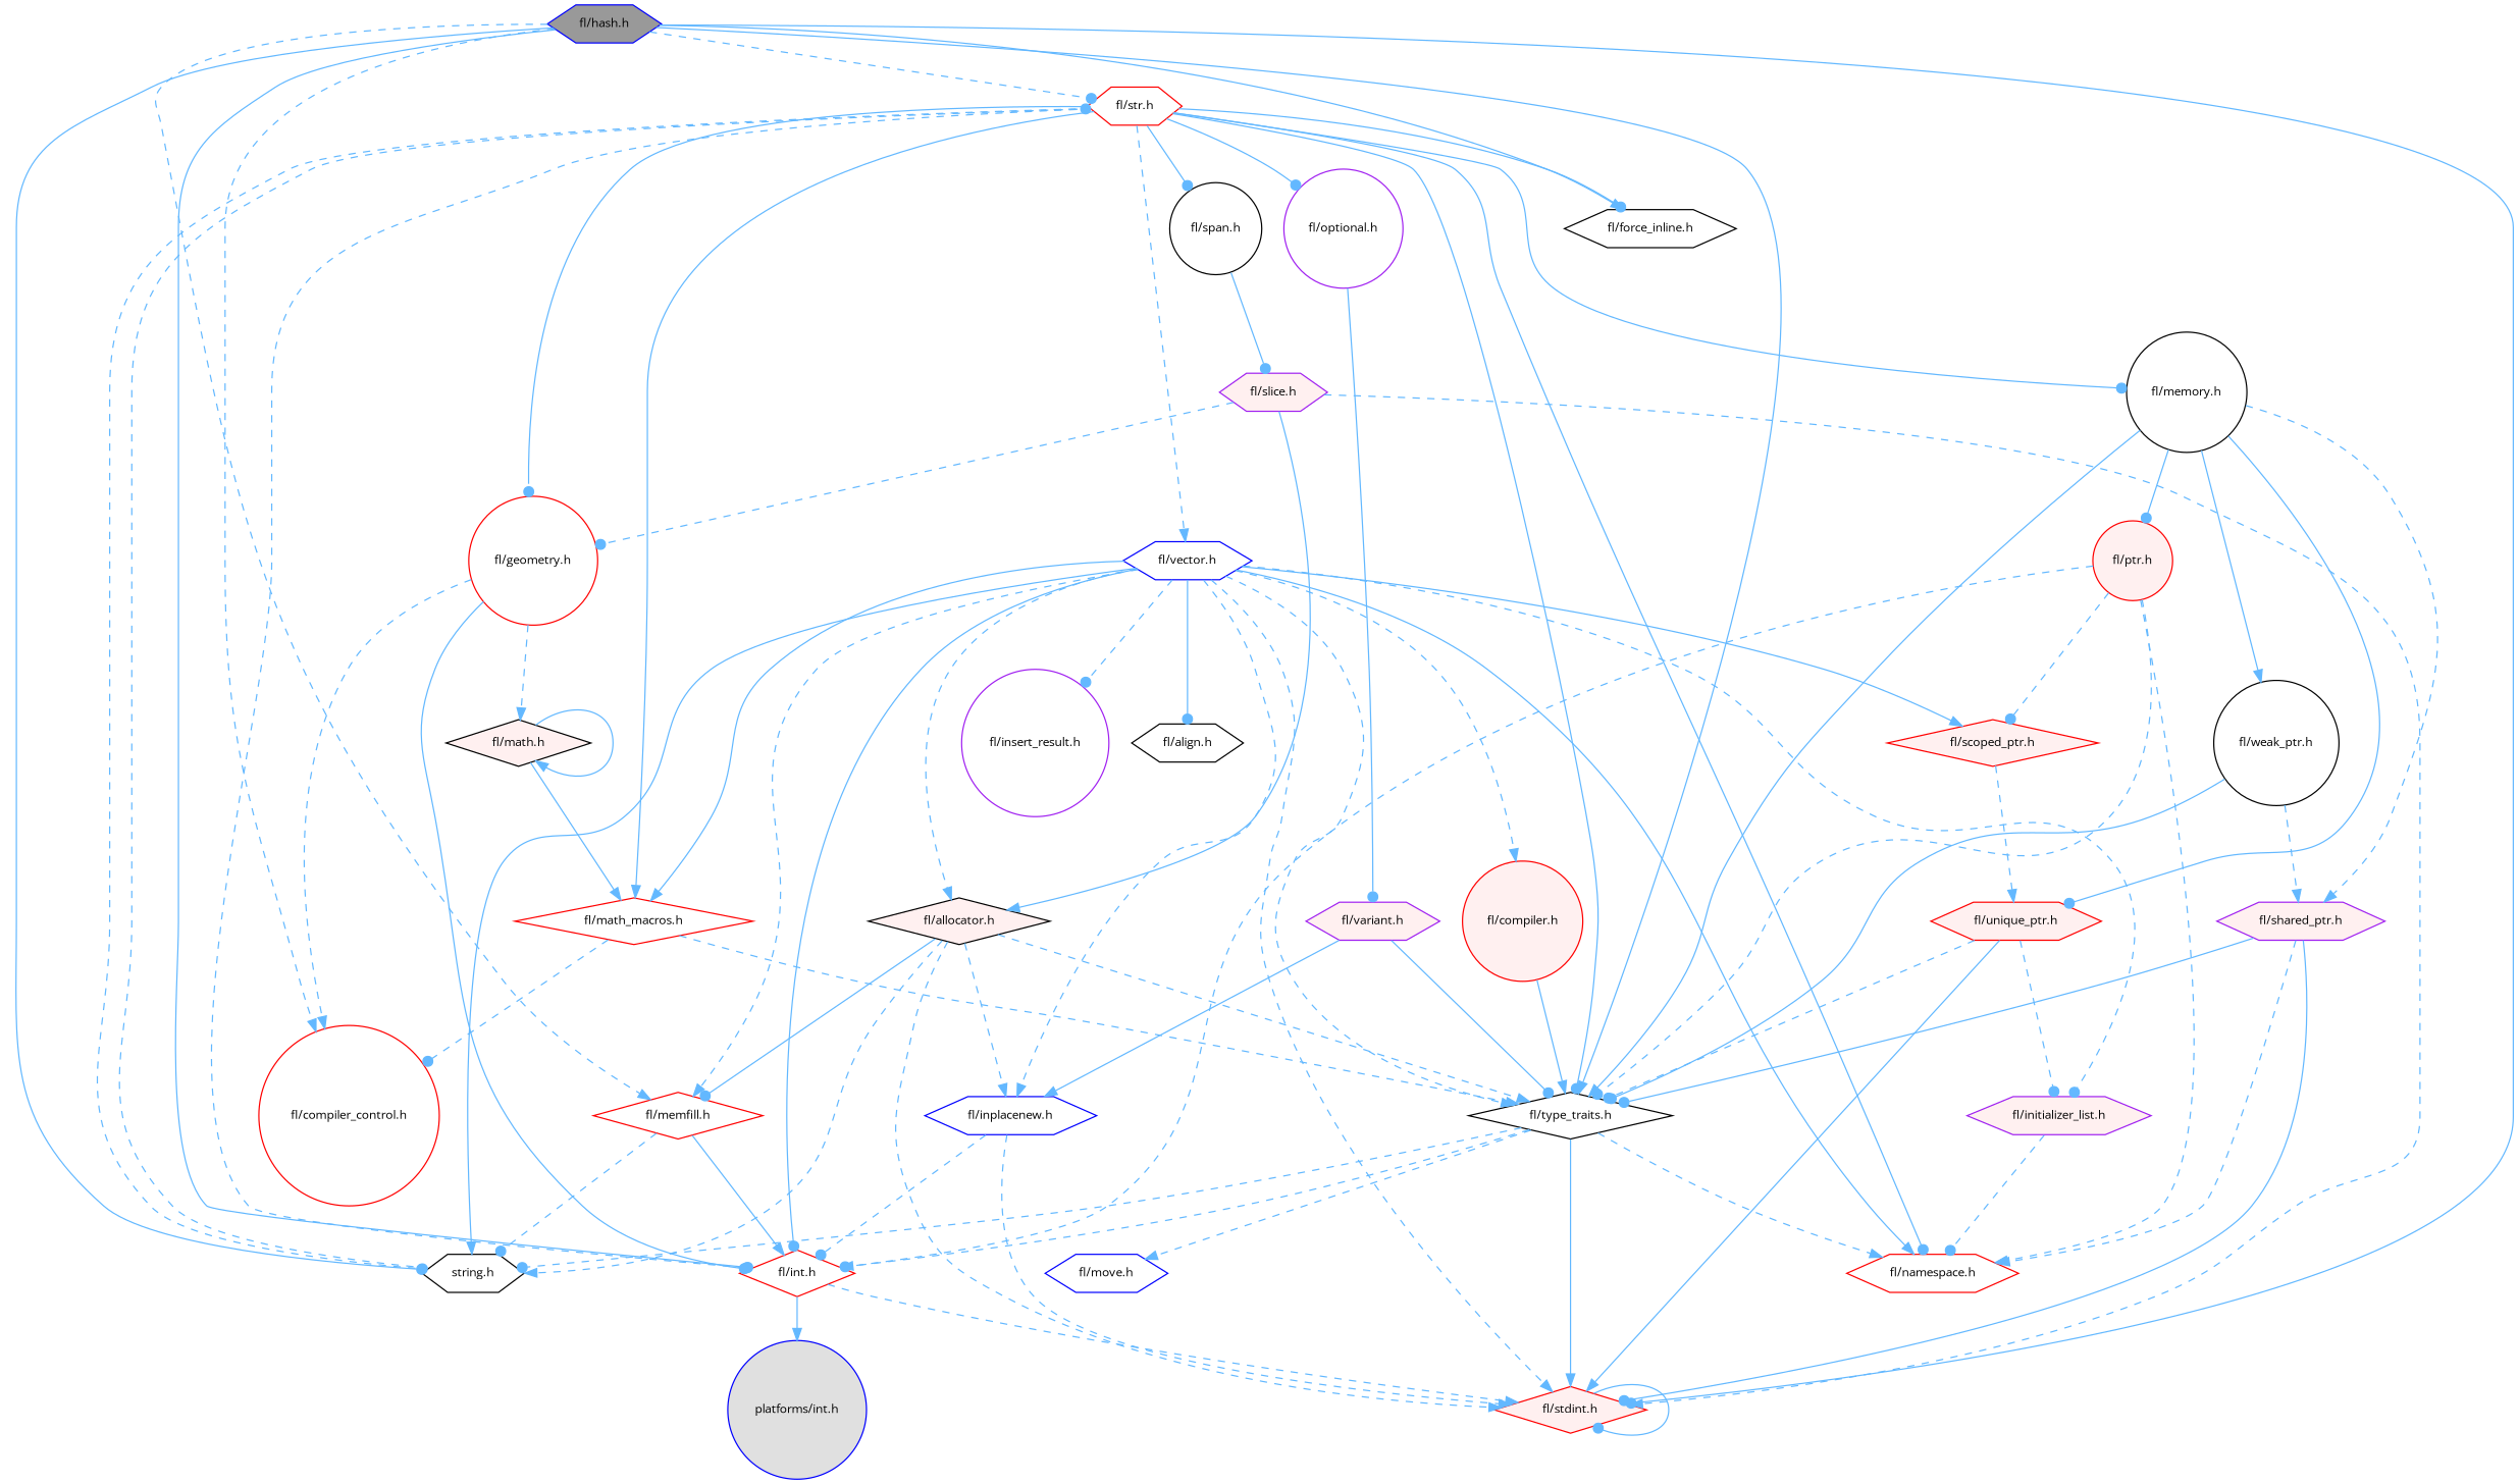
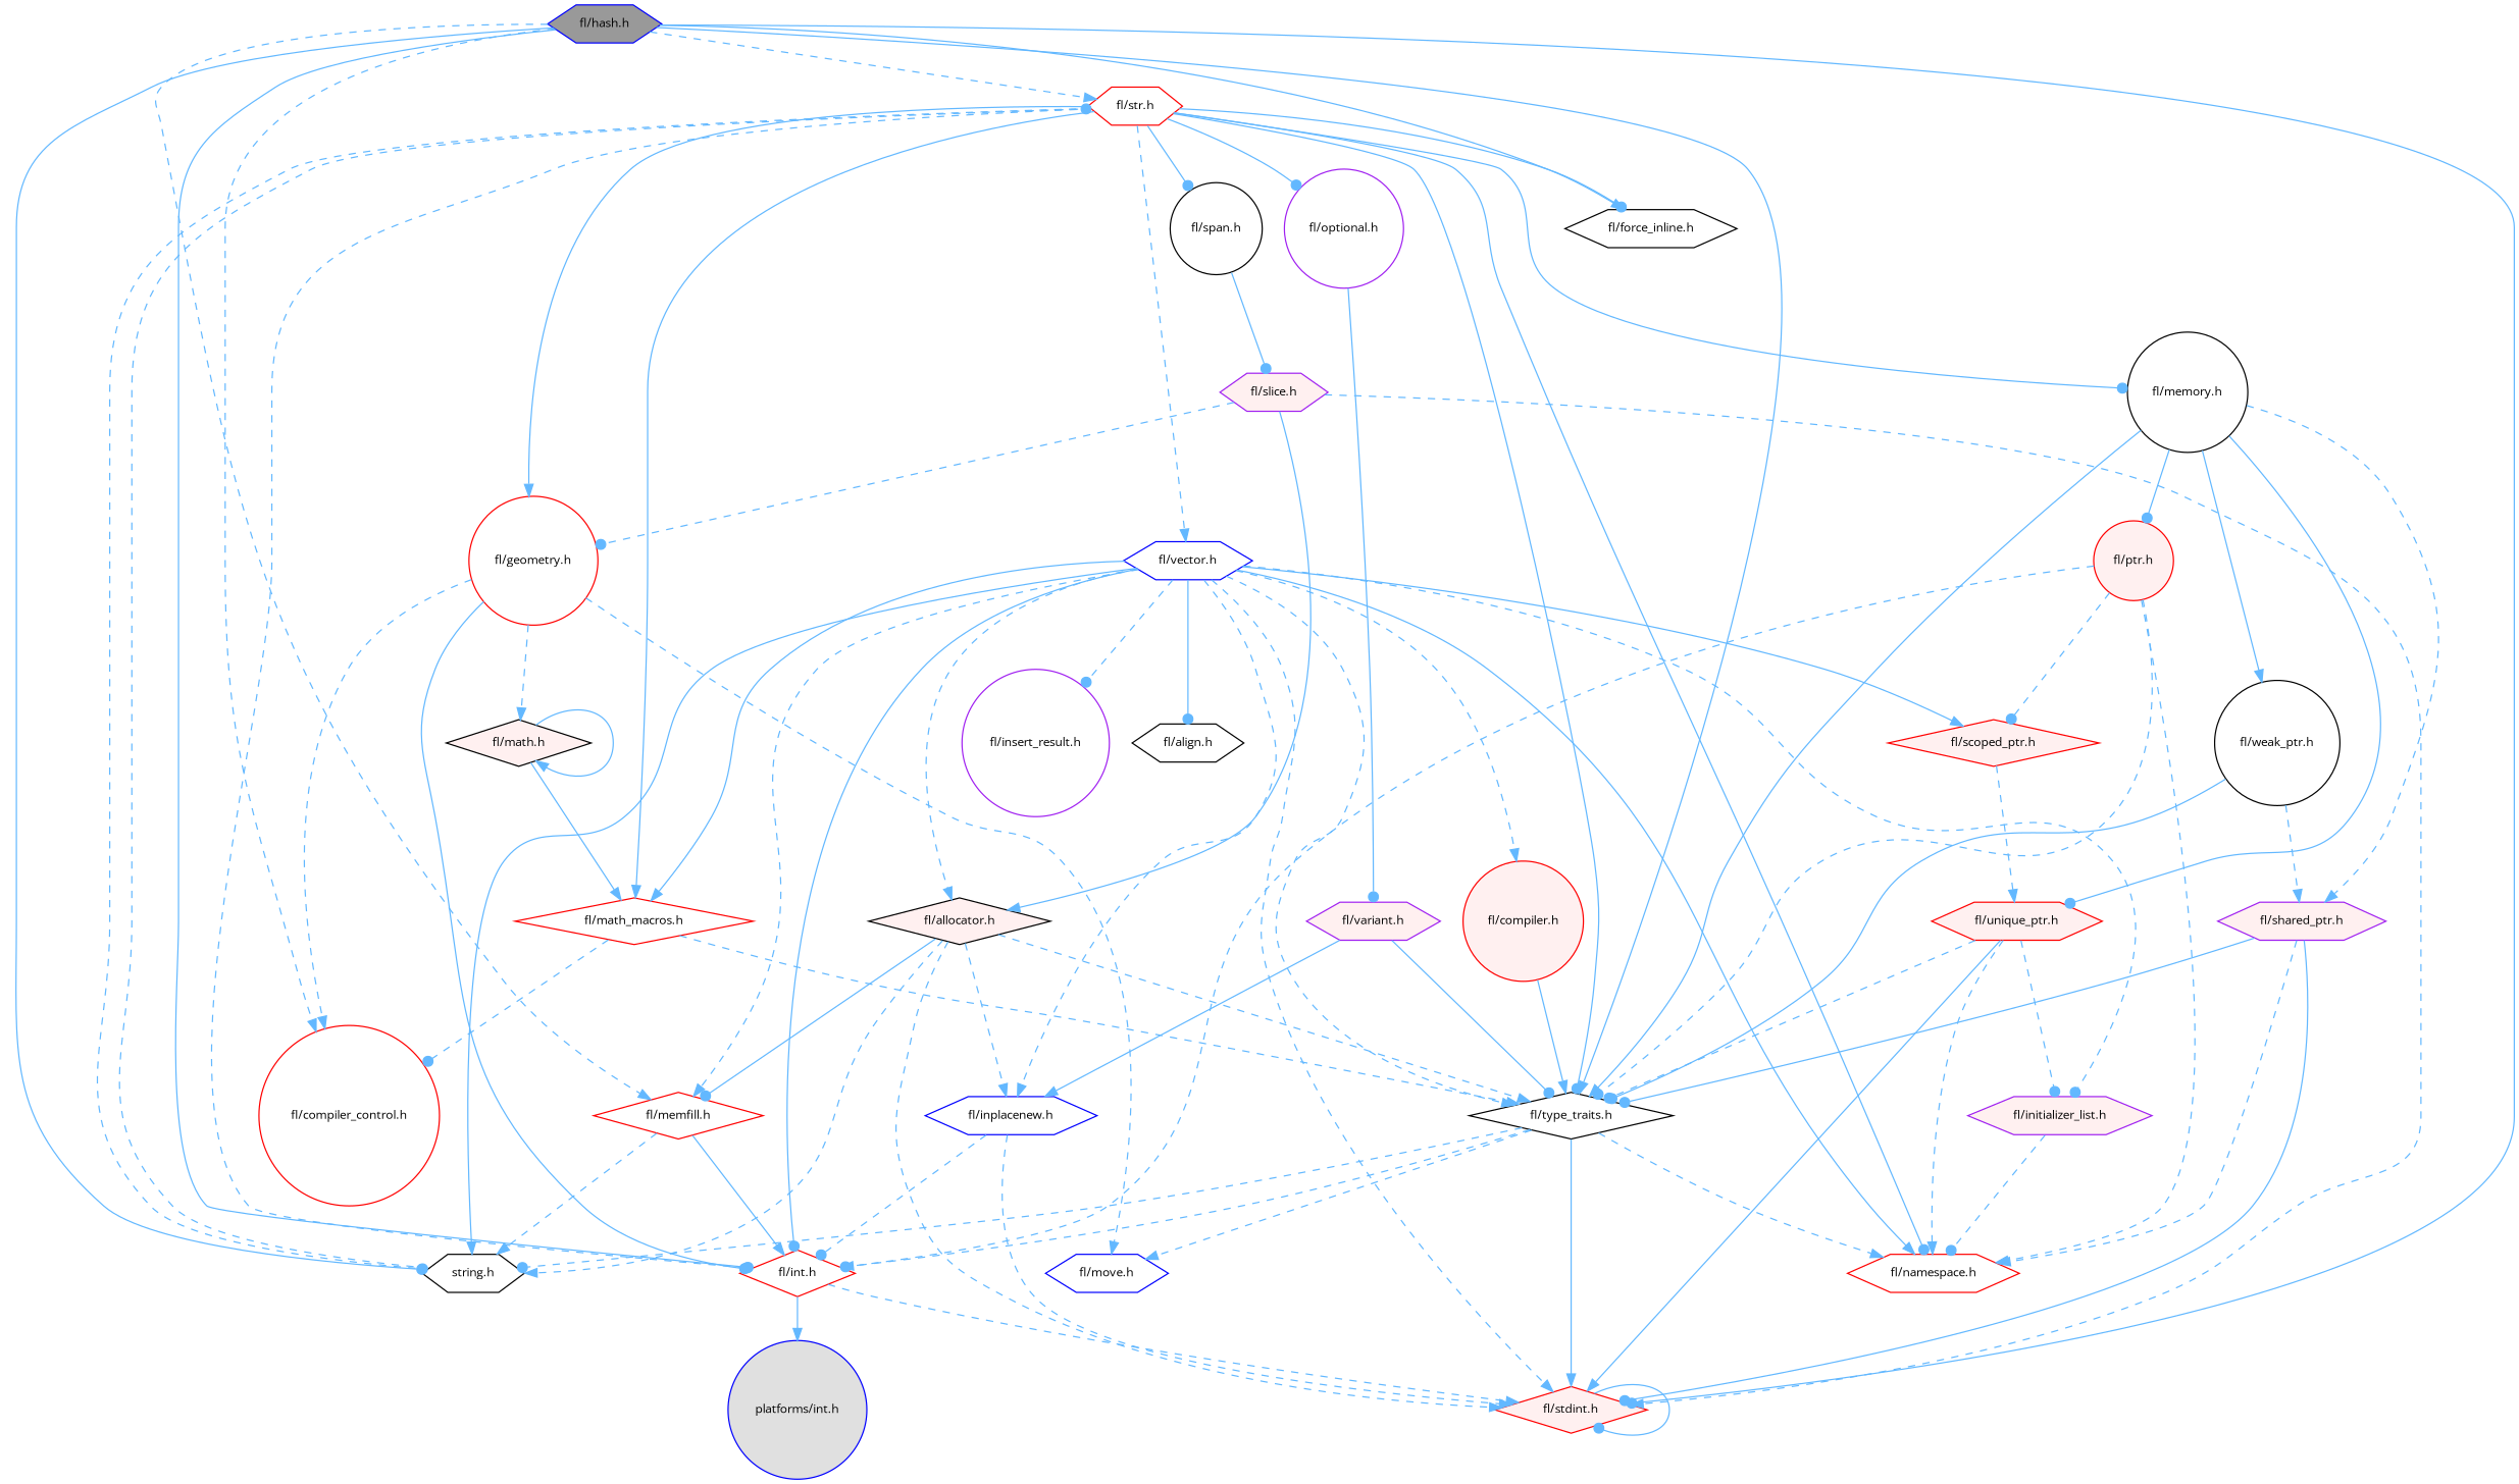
  digraph {
    fontname="Open Sans"
    node [color=red fillcolor=white fontname="Open Sans" fontsize=10 shape=hexagon style=filled]
    edge [arrowhead=normal color=steelblue1 fontname="Open Sans" fontsize=10 labelfontname=Helvetica labelfontsize=10 style=dashed]
    n1 [color=blue fillcolor=grey60 fontcolor=black height=0.2 label="fl/hash.h" width=0.4]
    n2 [height=0.2 label="fl/str.h" width=0.4]
    n3 [height=0.2 label="fl/int.h" shape=diamond width=0.4]
    n4 [fillcolor="#FFF0F0" height=0.2 label="fl/stdint.h" shape=diamond width=0.4]
    n5 [color=black height=0.2 label="string.h" width=0.4]
    n6 [height=0.2 label="fl/compiler_control.h" shape=circle width=0.4]
    n7 [color=black height=0.2 label="fl/type_traits.h" shape=diamond width=0.4]
    n8 [height=0.2 label="fl/memfill.h" shape=diamond width=0.4]
    n9 [color=black height=0.2 label="fl/force_inline.h" width=0.4]
    n10 [height=0.2 label="fl/geometry.h" shape=circle width=0.4]
    n11 [height=0.2 label="fl/math_macros.h" shape=diamond width=0.4]
    n12 [height=0.2 label="fl/namespace.h" width=0.4]
    n13 [color=black height=0.2 label="fl/memory.h" shape=circle width=0.4]
    n14 [color=purple height=0.2 label="fl/optional.h" shape=circle width=0.4]
    n15 [color=blue height=0.2 label="fl/vector.h" width=0.4]
    n16 [color=black height=0.2 label="fl/span.h" shape=circle width=0.4]
    n17 [color=blue fillcolor="#E0E0E0" height=0.2 label="platforms/int.h" shape=circle width=0.4]
    n18 [color=blue height=0.2 label="fl/move.h" width=0.4]
    n19 [color=black fillcolor="#FFF0F0" height=0.2 label="fl/math.h" shape=diamond width=0.4]
    n20 [fillcolor="#FFF0F0" height=0.2 label="fl/ptr.h" shape=circle width=0.4]
    n21 [fillcolor="#FFF0F0" height=0.2 label="fl/unique_ptr.h" width=0.4]
    n22 [color=purple fillcolor="#FFF0F0" height=0.2 label="fl/shared_ptr.h" width=0.4]
    n23 [color=black height=0.2 label="fl/weak_ptr.h" shape=circle width=0.4]
    n24 [color=purple fillcolor="#FFF0F0" height=0.2 label="fl/variant.h" width=0.4]
    n25 [fillcolor="#FFF0F0" height=0.2 label="fl/scoped_ptr.h" shape=diamond width=0.4]
    n26 [color=purple fillcolor="#FFF0F0" height=0.2 label="fl/initializer_list.h" width=0.4]
    n27 [color=blue height=0.2 label="fl/inplacenew.h" width=0.4]
    n28 [fillcolor="#FFF0F0" height=0.2 label="fl/compiler.h" shape=circle width=0.4]
    n29 [color=purple height=0.2 label="fl/insert_result.h" shape=circle width=0.4]
    n30 [color=black fillcolor="#FFF0F0" height=0.2 label="fl/allocator.h" shape=diamond width=0.4]
    n31 [color=black height=0.2 label="fl/align.h" width=0.4]
    n32 [color=purple fillcolor="#FFF0F0" height=0.2 label="fl/slice.h" width=0.4]
-   n1 -> n2 [arrowhead=dot]
+   n1 -> n2
    n1 -> n3 [arrowhead=dot style=solid]
    n1 -> n4 [arrowhead=dot style=solid]
    n1 -> n5 [arrowhead=dot style=solid]
    n1 -> n6
    n1 -> n7 [style=solid]
    n1 -> n8
    n1 -> n9 [style=solid]
    n2 -> n3 [arrowhead=dot]
    n2 -> n5 [arrowhead=dot]
    n2 -> n7 [arrowhead=dot style=solid]
    n2 -> n9 [arrowhead=dot style=solid]
-   n2 -> n10 [arrowhead=dot style=solid]
+   n2 -> n10 [style=solid]
    n2 -> n11 [style=solid]
    n2 -> n12 [arrowhead=dot style=solid]
    n2 -> n13 [arrowhead=dot style=solid]
    n2 -> n14 [arrowhead=dot style=solid]
    n2 -> n15
    n2 -> n16 [arrowhead=dot style=solid]
    n3 -> n4
    n3 -> n17 [style=solid]
    n4 -> n4 [arrowhead=dot style=solid]
    n5 -> n2 [arrowhead=dot]
    n7 -> n3 [arrowhead=dot]
    n7 -> n4 [style=solid]
    n7 -> n5 [arrowhead=dot]
    n7 -> n12
    n7 -> n18
    n8 -> n3 [style=solid]
-   n8 -> n5 [arrowhead=dot]
+   n8 -> n5
    n10 -> n3 [arrowhead=dot style=solid]
    n10 -> n6
+   n10 -> n18
    n10 -> n19
    n11 -> n6 [arrowhead=dot]
    n11 -> n7
    n13 -> n7 [style=solid]
    n13 -> n20 [arrowhead=dot style=solid]
    n13 -> n21 [arrowhead=dot style=solid]
    n13 -> n22
    n13 -> n23 [style=solid]
    n14 -> n24 [arrowhead=dot style=solid]
    n15 -> n3 [arrowhead=dot style=solid]
    n15 -> n4
    n15 -> n5 [style=solid]
    n15 -> n7
    n15 -> n8
    n15 -> n11 [style=solid]
    n15 -> n12 [style=solid]
    n15 -> n25 [style=solid]
    n15 -> n26 [arrowhead=dot]
    n15 -> n27
    n15 -> n28
    n15 -> n29 [arrowhead=dot]
    n15 -> n30
    n15 -> n31 [arrowhead=dot style=solid]
    n16 -> n32 [arrowhead=dot style=solid]
    n19 -> n11 [style=solid]
    n19 -> n19 [style=solid]
    n20 -> n3
    n20 -> n7 [arrowhead=dot]
    n20 -> n12
    n20 -> n25 [arrowhead=dot]
    n21 -> n4 [style=solid]
    n21 -> n7 [arrowhead=dot]
+   n21 -> n12
    n21 -> n26 [arrowhead=dot]
    n22 -> n4 [arrowhead=dot style=solid]
    n22 -> n7 [arrowhead=dot style=solid]
    n22 -> n12
    n23 -> n7 [arrowhead=dot style=solid]
    n23 -> n22
    n24 -> n7 [arrowhead=dot style=solid]
    n24 -> n27 [style=solid]
    n25 -> n21
    n26 -> n12 [arrowhead=dot]
    n27 -> n3 [arrowhead=dot]
    n27 -> n4
    n28 -> n7 [style=solid]
    n30 -> n4
    n30 -> n5
    n30 -> n7
    n30 -> n8 [arrowhead=dot style=solid]
    n30 -> n27
    n32 -> n4
    n32 -> n10 [arrowhead=dot]
    n32 -> n30 [style=solid]
  }
